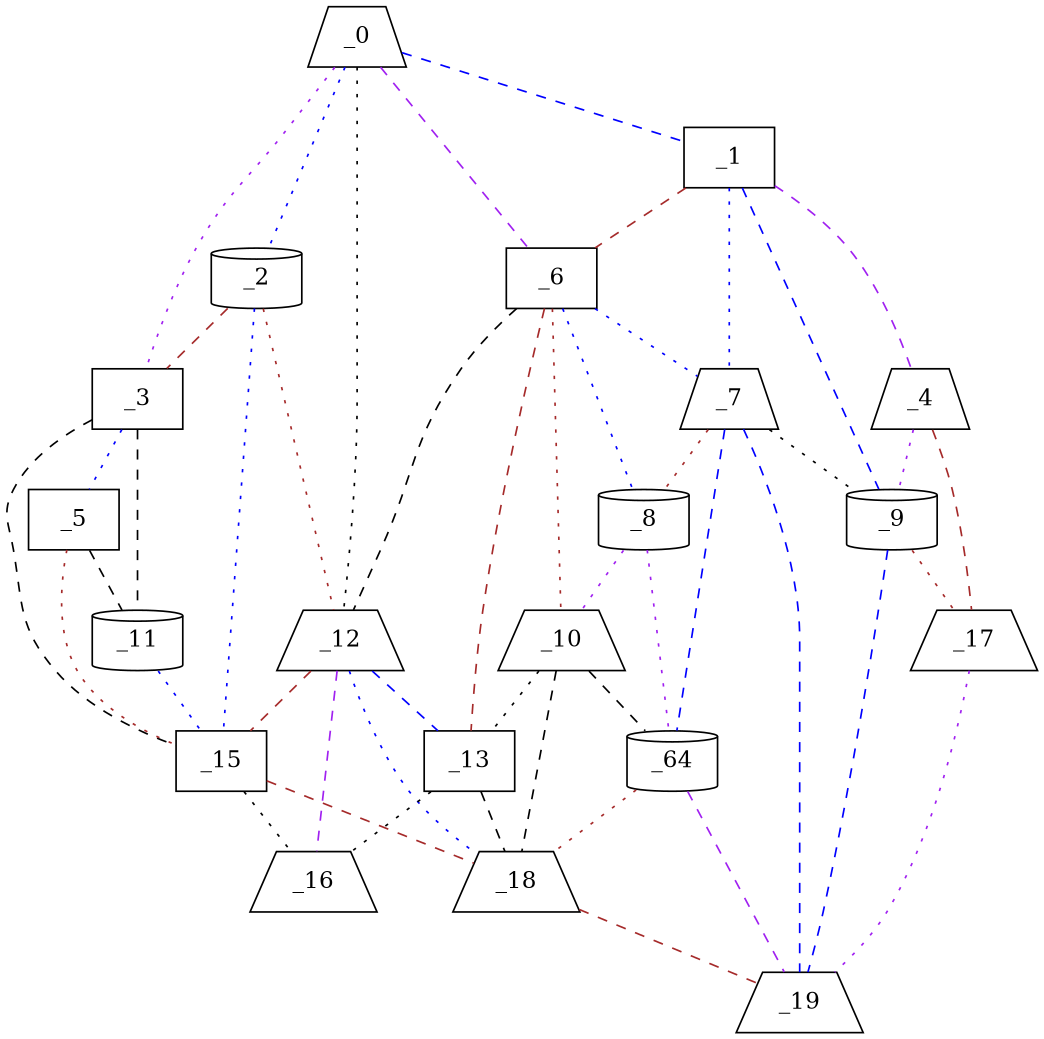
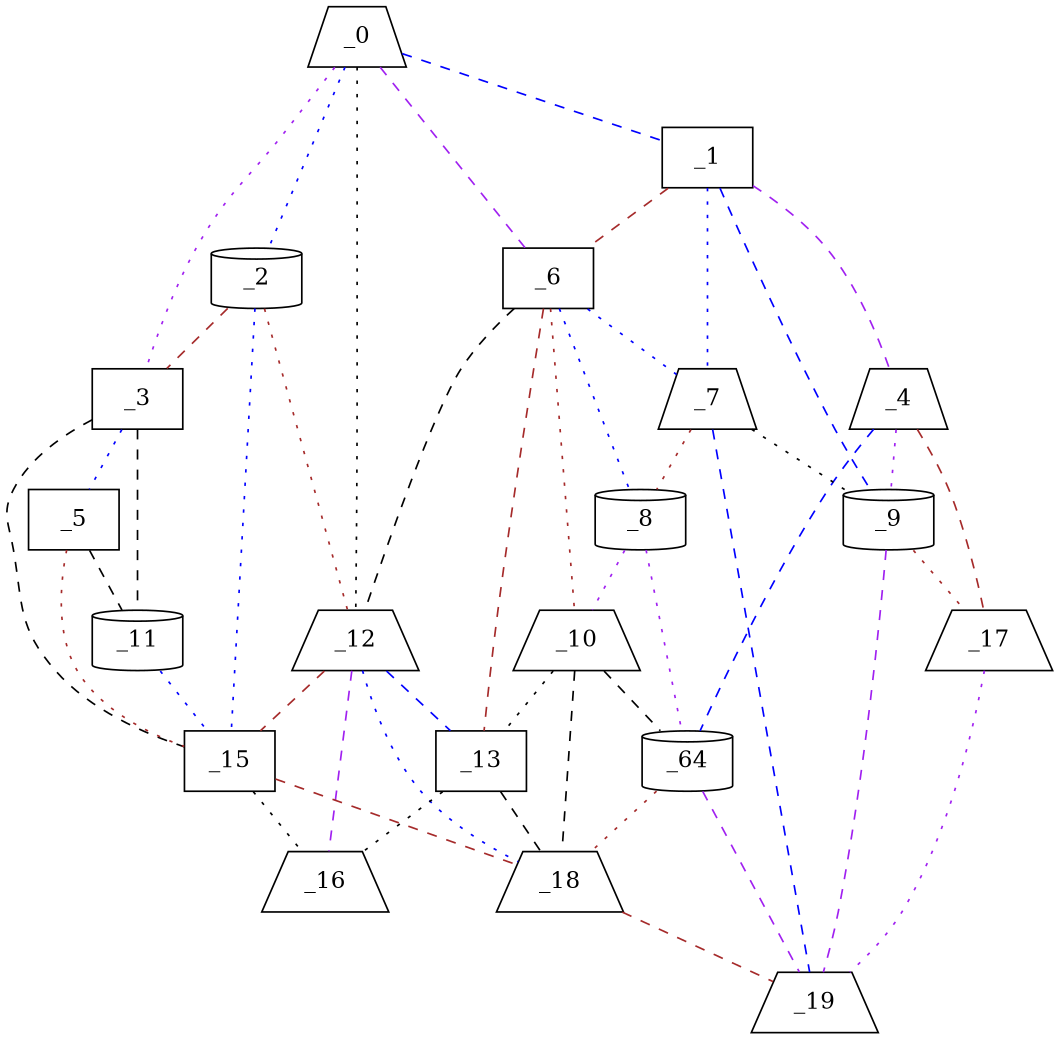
  graph {
    node [shape=trapezium x=55 y=84]
    edge [color=blue style=dashed valence=2]
    _0 [x=49 y=57]
    _1 [shape=box x=50 y=122]
    _2 [shape=cylinder x=52 y=49]
    _3 [shape=box y=35]
    _6 [shape=box x=65]
    _12 [x=76 y=66]
    _4 [y=123]
    _7 [x=66 y=95]
    _9 [shape=cylinder x=68 y=107]
    _15 [shape=box x=79 y=44]
    _5 [shape=box x=64 y=2]
    _11 [shape=cylinder x=75 y=33]
    _8 [shape=cylinder x=67 y=89]
    _10 [x=72]
    _13 [shape=box x=76 y=74]
    _16 [x=81 y=67]
    _18 [x=82 y=78]
    _17 [x=81 y=107]
    n19 [label=_64 shape=cylinder x=77 y=89]
    _19 [x=82 y=101]
    _0 -- _1 [valence=1]
    _0 -- _2 [style=dotted]
    _0 -- _3 [color=purple style=dotted valence=1]
    _0 -- _6 [color=purple]
    _0 -- _12 [color=black style=dotted valence=1]
    _1 -- _6 [color=brown]
    _1 -- _4 [color=purple valence=1]
    _1 -- _7 [style=dotted valence=1]
    _1 -- _9
    _2 -- _3 [color=brown]
    _2 -- _12 [color=brown style=dotted]
    _2 -- _15 [style=dotted]
    _3 -- _15 [color=black]
    _3 -- _5 [style=dotted valence=1]
    _3 -- _11 [color=black]
    _6 -- _12 [color=black]
    _6 -- _7 [style=dotted valence=1]
    _6 -- _8 [style=dotted]
    _6 -- _10 [color=brown style=dotted valence=1]
    _6 -- _13 [color=brown valence=1]
    _12 -- _15 [color=brown]
    _12 -- _13 [valence=1]
    _12 -- _16 [color=purple]
    _12 -- _18 [style=dotted valence=1]
    _4 -- _9 [color=purple style=dotted]
    _4 -- _17 [color=brown valence=1]
    _7 -- _9 [color=black style=dotted]
    _7 -- _8 [color=brown style=dotted]
-   _7 -- n19
+   _4 -- n19
    _7 -- _19
    _9 -- _17 [color=brown style=dotted]
-   _9 -- _19 [valence=1]
+   _9 -- _19 [color=purple valence=1]
    _15 -- _16 [color=black style=dotted valence=1]
    _15 -- _18 [color=brown valence=1]
    _5 -- _15 [color=brown style=dotted valence=1]
    _5 -- _11 [color=black]
    _11 -- _15 [style=dotted valence=1]
    _8 -- _10 [color=purple style=dotted]
    _8 -- n19 [color=purple style=dotted]
    _10 -- _13 [color=black style=dotted]
    _10 -- _18 [color=black]
    _10 -- n19 [color=black]
    _13 -- _16 [color=black style=dotted]
    _13 -- _18 [color=black valence=1]
    _18 -- _19 [color=brown valence=1]
    _17 -- _19 [color=purple style=dotted valence=1]
    n19 -- _18 [color=brown style=dotted]
    n19 -- _19 [color=purple valence=1]
  }
